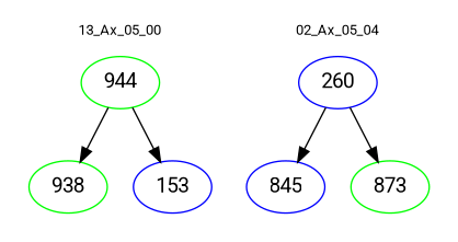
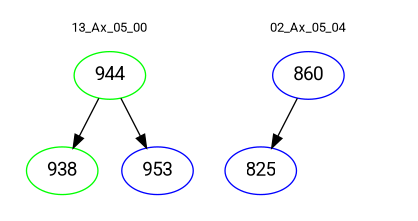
  digraph {
    fontname=Roboto
    node [color=green fontname=Roboto]
    edge [color=black fontname=Roboto]
    n1 [label=944]
    n2 [label=938]
-   n3 [color=blue label=153]
-   n4 [color=blue label=260]
-   n5 [color=blue label=845]
-   n6 [label=873]
+   n3 [color=blue label=953]
+   n4 [color=blue label=860]
+   n5 [color=blue label=825]
    subgraph cluster_1 {
      color=white
      fontsize=10
      label="13_Ax_05_00"
      n1
      n2
      n3
    }
    subgraph cluster_2 {
      color=white
      fontsize=10
      label="02_Ax_05_04"
      n4
      n5
-     n6
    }
    n1 -> n2
    n1 -> n3
    n4 -> n5
-   n4 -> n6
  }
